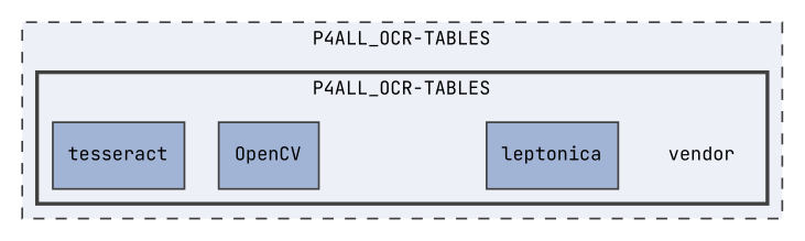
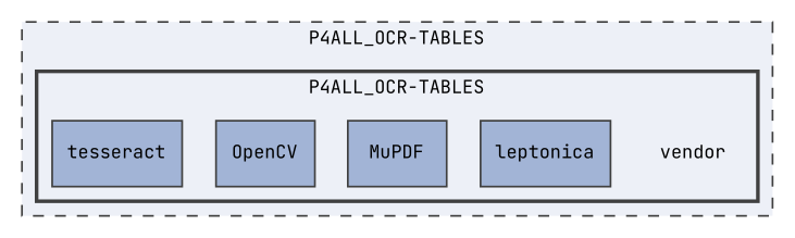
  digraph {
    compound=true
    fontname="JetBrains Mono"
    node [fontname="JetBrains Mono" fontsize=10 shape=box color=grey25 fillcolor="#a2b4d6" style="filled,"]
    n1 [label=vendor shape=plaintext color="" fillcolor="" style=""]
    n2 [label=leptonica]
+   n3 [label=MuPDF]
    n4 [label=OpenCV]
    n5 [label=tesseract]
    subgraph cluster_1 {
      bgcolor="#edf0f7"
      fontsize=10
      label="P4ALL_OCR-TABLES"
      pencolor=grey25
      style="filled,dashed,"
      subgraph cluster_2 {
        bgcolor="#edf0f7"
        fontsize=10
        pencolor=grey25
        style="filled,bold,"
        n1
        n2
+       n3
        n4
        n5
      }
    }
  }
